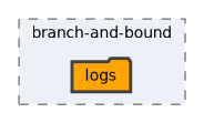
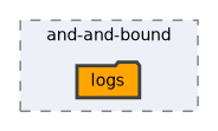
  digraph {
    compound=true
    n1 [color=grey25 fillcolor=orange fontname=Helvetica fontsize=10 height=0.2 label=logs shape=folder style="filled,bold" width=0.4]
    subgraph cluster_1 {
      bgcolor="#edf0f7"
      fontname=Helvetica
      fontsize=10
-     label="branch-and-bound"
+     label="and-and-bound"
      pencolor=grey50
      style="filled,dashed"
      n1
    }
  }
